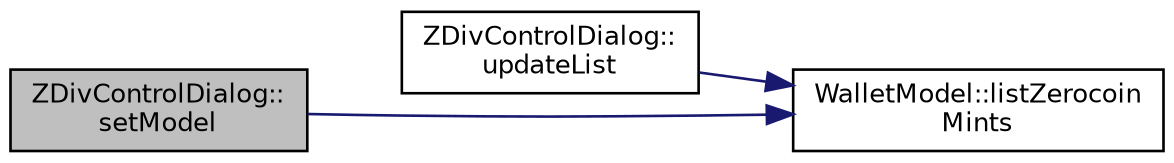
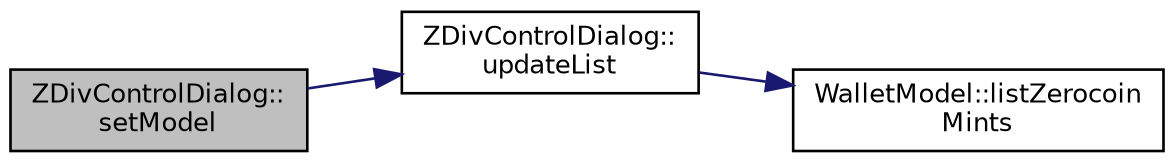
  digraph {
    rankdir=LR
    node [color=black fillcolor=white fontname=Helvetica fontsize=10 shape=record style=filled]
    edge [color=midnightblue fontname=Helvetica fontsize=10 labelfontname=Helvetica labelfontsize=10 style=solid]
    n1 [fillcolor=grey75 fontcolor=black height=0.2 label="ZDivControlDialog::\lsetModel" width=0.4]
    n2 [height=0.2 label="ZDivControlDialog::\lupdateList" width=0.4]
    n3 [height=0.2 label="WalletModel::listZerocoin\lMints" width=0.4]
-   n1 -> n3
+   n1 -> n2
    n2 -> n3
  }
